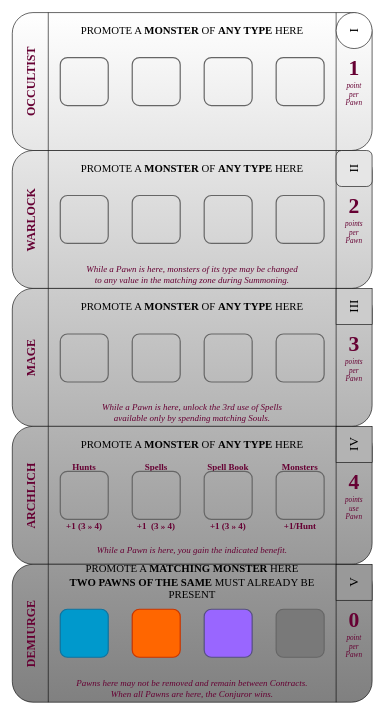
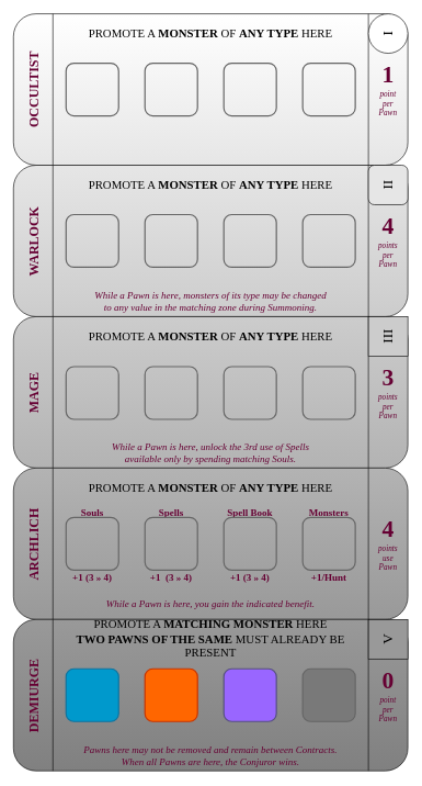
  <mxCell id="0" />
  <mxCell id="1" parent="0" />
  <mxCell id="2" value="" style="shape=process;whiteSpace=wrap;html=1;backgroundOutline=1;rounded=1;gradientColor=#E6E6E6;fillColor=#FFFFFF;strokeColor=default;" parent="1" vertex="1"><mxGeometry x="20" y="20" width="600" height="230" as="geometry" /></mxCell>
  <mxCell id="3" value="" style="shape=process;whiteSpace=wrap;html=1;backgroundOutline=1;rounded=1;gradientColor=#CCCCCC;fillColor=#E6E6E6;strokeColor=default;" parent="1" vertex="1"><mxGeometry x="20" y="250" width="600" height="230" as="geometry" /></mxCell>
  <mxCell id="4" value="" style="shape=process;whiteSpace=wrap;html=1;backgroundOutline=1;rounded=1;fillColor=#CCCCCC;gradientColor=#B3B3B3;strokeColor=default;" parent="1" vertex="1"><mxGeometry x="20" y="480" width="600" height="230" as="geometry" /></mxCell>
  <mxCell id="5" value="" style="shape=process;whiteSpace=wrap;html=1;backgroundOutline=1;fillColor=#B3B3B3;strokeColor=default;rounded=1;gradientColor=#999999;" parent="1" vertex="1"><mxGeometry x="20" y="710" width="600" height="230" as="geometry" /></mxCell>
  <mxCell id="6" value="" style="shape=process;whiteSpace=wrap;html=1;backgroundOutline=1;rounded=1;fillColor=#999999;gradientColor=#808080;strokeColor=default;" parent="1" vertex="1"><mxGeometry x="20" y="940" width="600" height="230" as="geometry" /></mxCell>
  <mxCell id="7" value="&lt;font style=&quot;font-size: 20px;&quot;&gt;ARCHLICH&lt;br style=&quot;font-size: 20px;&quot;&gt;&lt;/font&gt;" style="text;html=1;strokeColor=none;fillColor=none;align=center;verticalAlign=middle;whiteSpace=wrap;horizontal=0;fontStyle=1;rounded=0;fontColor=#660033;fontFamily=Gentium Book Basic;fontSource=https%3A%2F%2Ffonts.googleapis.com%2Fcss%3Ffamily%3DGentium%2BBook%2BBasic;fontSize=20;" parent="1" vertex="1"><mxGeometry x="20" y="711" width="60" height="230" as="geometry" /></mxCell>
  <mxCell id="8" value="&lt;font style=&quot;font-size: 22px;&quot;&gt;I&lt;/font&gt;" style="ellipse;whiteSpace=wrap;html=1;aspect=fixed;labelBackgroundColor=none;labelBorderColor=none;fontSize=22;fontColor=#000000;fillColor=#FFFFFF;gradientColor=none;verticalAlign=middle;horizontal=0;fontFamily=Luxurious Roman;fontSource=https%3A%2F%2Ffonts.googleapis.com%2Fcss%3Ffamily%3DLuxurious%2BRoman;fontStyle=0;" parent="1" vertex="1"><mxGeometry x="560" y="20" width="60" height="60" as="geometry" /></mxCell>
  <mxCell id="9" value="&lt;font style=&quot;font-size: 20px&quot;&gt;WARLOCK&lt;br style=&quot;font-size: 20px&quot;&gt;&lt;/font&gt;" style="text;html=1;strokeColor=none;fillColor=none;align=center;verticalAlign=middle;whiteSpace=wrap;horizontal=0;fontStyle=1;rounded=0;fontColor=#660033;fontFamily=Gentium Book Basic;fontSource=https%3A%2F%2Ffonts.googleapis.com%2Fcss%3Ffamily%3DGentium%2BBook%2BBasic;fontSize=20;" parent="1" vertex="1"><mxGeometry x="20" y="251" width="60" height="230" as="geometry" /></mxCell>
  <mxCell id="10" value="&lt;font style=&quot;font-size: 15px&quot;&gt;+&lt;font face=&quot;Luxurious Roman&quot; data-font-src=&quot;https://fonts.googleapis.com/css?family=Luxurious+Roman&quot;&gt;1&lt;/font&gt;&amp;nbsp; (3 » 4)&lt;/font&gt;" style="text;html=1;strokeColor=none;fillColor=none;align=center;verticalAlign=middle;whiteSpace=wrap;rounded=0;fontSize=15;spacingLeft=6;spacingRight=6;fontFamily=Gentium Book Basic;fontSource=https%3A%2F%2Ffonts.googleapis.com%2Fcss%3Ffamily%3DGentium%2BBook%2BBasic;fontStyle=1;fontColor=#660033;" parent="1" vertex="1"><mxGeometry x="215" y="865" width="90" height="20" as="geometry" /></mxCell>
  <mxCell id="11" value="&lt;font color=&quot;#660033&quot; style=&quot;font-size: 15px;&quot;&gt;While a Pawn is here, monsters of its type may be&amp;nbsp;changed&lt;br&gt;to any value in the matching zone during Summoning.&lt;/font&gt;" style="text;html=1;strokeColor=none;fillColor=none;align=center;verticalAlign=middle;whiteSpace=wrap;rounded=0;fontSize=15;spacingLeft=3;spacingRight=3;fontFamily=Georgia;fontStyle=2;" parent="1" vertex="1"><mxGeometry x="80" y="441" width="480" height="30" as="geometry" /></mxCell>
  <mxCell id="12" value="&lt;font color=&quot;#660033&quot;&gt;While a Pawn is here, you gain the indicated benefit.&lt;/font&gt;" style="text;html=1;strokeColor=none;fillColor=none;align=center;verticalAlign=middle;whiteSpace=wrap;rounded=0;fontSize=15;spacingLeft=3;spacingRight=3;fontFamily=Georgia;fontStyle=2" parent="1" vertex="1"><mxGeometry x="80" y="901" width="480" height="30" as="geometry" /></mxCell>
  <mxCell id="13" value="&lt;font style=&quot;font-size: 20px;&quot;&gt;MAGE&lt;br style=&quot;font-size: 20px;&quot;&gt;&lt;/font&gt;" style="text;html=1;strokeColor=none;fillColor=none;align=center;verticalAlign=middle;whiteSpace=wrap;horizontal=0;fontStyle=1;rounded=0;fontColor=#660033;fontFamily=Gentium Book Basic;fontSource=https%3A%2F%2Ffonts.googleapis.com%2Fcss%3Ffamily%3DGentium%2BBook%2BBasic;fontSize=20;" parent="1" vertex="1"><mxGeometry x="20" y="481" width="60" height="230" as="geometry" /></mxCell>
  <mxCell id="14" value="&lt;span&gt;&lt;font style=&quot;font-size: 36px&quot; face=&quot;Luxurious Roman&quot; data-font-src=&quot;https://fonts.googleapis.com/css?family=Luxurious+Roman&quot;&gt;&lt;b&gt;3&lt;/b&gt;&lt;/font&gt;&lt;br&gt;&lt;i&gt;points&lt;br&gt;per&lt;br&gt;Pawn&lt;/i&gt;&lt;br&gt;&lt;/span&gt;" style="text;html=1;strokeColor=none;fillColor=none;align=center;verticalAlign=middle;whiteSpace=wrap;rounded=0;fontSize=12;fontColor=#660033;labelBackgroundColor=none;fontFamily=Georgia;" parent="1" vertex="1"><mxGeometry x="560" y="480" width="60" height="230" as="geometry" /></mxCell>
- <mxCell id="15" value="&lt;span&gt;&lt;font style=&quot;font-size: 36px&quot; face=&quot;Luxurious Roman&quot; data-font-src=&quot;https://fonts.googleapis.com/css?family=Luxurious+Roman&quot;&gt;&lt;b&gt;2&lt;/b&gt;&lt;/font&gt;&lt;br&gt;&lt;i&gt;points&lt;br&gt;per&lt;br&gt;Pawn&lt;/i&gt;&lt;br&gt;&lt;/span&gt;" style="text;html=1;strokeColor=none;fillColor=none;align=center;verticalAlign=middle;whiteSpace=wrap;rounded=0;fontSize=12;fontColor=#660033;labelBackgroundColor=none;fontFamily=Georgia;" parent="1" vertex="1"><mxGeometry x="560" y="250" width="60" height="230" as="geometry" /></mxCell>
+ <mxCell id="15" value="&lt;span&gt;&lt;font style=&quot;font-size: 36px&quot; face=&quot;Luxurious Roman&quot; data-font-src=&quot;https://fonts.googleapis.com/css?family=Luxurious+Roman&quot;&gt;&lt;b&gt;4&lt;/b&gt;&lt;/font&gt;&lt;br&gt;&lt;i&gt;points&lt;br&gt;per&lt;br&gt;Pawn&lt;/i&gt;&lt;br&gt;&lt;/span&gt;" style="text;html=1;strokeColor=none;fillColor=none;align=center;verticalAlign=middle;whiteSpace=wrap;rounded=0;fontSize=12;fontColor=#660033;labelBackgroundColor=none;fontFamily=Georgia;" parent="1" vertex="1"><mxGeometry x="560" y="250" width="60" height="230" as="geometry" /></mxCell>
  <mxCell id="16" value="&lt;span&gt;&lt;span style=&quot;font-size: 36px&quot;&gt;&lt;b&gt;&lt;font face=&quot;Luxurious Roman&quot; data-font-src=&quot;https://fonts.googleapis.com/css?family=Luxurious+Roman&quot;&gt;4&lt;/font&gt;&lt;/b&gt;&lt;/span&gt;&lt;br&gt;&lt;i&gt;points&lt;br&gt;use&lt;br&gt;Pawn&lt;/i&gt;&lt;br&gt;&lt;/span&gt;" style="text;html=1;strokeColor=none;fillColor=none;align=center;verticalAlign=middle;whiteSpace=wrap;rounded=0;fontSize=12;fontColor=#660033;labelBackgroundColor=none;fontFamily=Georgia;" parent="1" vertex="1"><mxGeometry x="560" y="710" width="60" height="230" as="geometry" /></mxCell>
  <mxCell id="17" value="V" style="whiteSpace=wrap;html=1;aspect=fixed;labelBackgroundColor=none;labelBorderColor=none;fontSize=22;fontColor=#000000;fillColor=#999999;gradientColor=none;verticalAlign=middle;horizontal=0;fontFamily=Luxurious Roman;fontSource=https%3A%2F%2Ffonts.googleapis.com%2Fcss%3Ffamily%3DLuxurious%2BRoman;fontStyle=0" parent="1" vertex="1"><mxGeometry x="560" y="940" width="60" height="60" as="geometry" /></mxCell>
  <mxCell id="18" value="&lt;font style=&quot;font-size: 22px;&quot;&gt;II&lt;br style=&quot;font-size: 22px;&quot;&gt;&lt;/font&gt;" style="whiteSpace=wrap;html=1;aspect=fixed;labelBackgroundColor=none;labelBorderColor=none;fontSize=22;fontColor=#000000;fillColor=#E6E6E6;gradientColor=none;verticalAlign=middle;horizontal=0;fontFamily=Luxurious Roman;fontSource=https%3A%2F%2Ffonts.googleapis.com%2Fcss%3Ffamily%3DLuxurious%2BRoman;fontStyle=0;rounded=1;" parent="1" vertex="1"><mxGeometry x="560" y="250" width="60" height="60" as="geometry" /></mxCell>
  <mxCell id="19" value="&lt;font style=&quot;font-size: 22px&quot;&gt;III&lt;br style=&quot;font-size: 22px&quot;&gt;&lt;/font&gt;" style="whiteSpace=wrap;html=1;aspect=fixed;labelBackgroundColor=none;labelBorderColor=none;fontSize=22;fontColor=#000000;fillColor=#CCCCCC;gradientColor=none;verticalAlign=middle;horizontal=0;fontFamily=Luxurious Roman;fontSource=https%3A%2F%2Ffonts.googleapis.com%2Fcss%3Ffamily%3DLuxurious%2BRoman;fontStyle=0" parent="1" vertex="1"><mxGeometry x="560" y="480" width="60" height="60" as="geometry" /></mxCell>
- <mxCell id="20" value="&lt;font style=&quot;font-size: 22px;&quot;&gt;&lt;font style=&quot;font-size: 22px;&quot;&gt;IV&lt;/font&gt;&lt;br style=&quot;font-size: 22px;&quot;&gt;&lt;/font&gt;" style="whiteSpace=wrap;html=1;aspect=fixed;labelBackgroundColor=none;labelBorderColor=none;fontSize=22;fontColor=#000000;fillColor=#B3B3B3;gradientColor=none;verticalAlign=middle;horizontal=0;fontFamily=Luxurious Roman;fontSource=https%3A%2F%2Ffonts.googleapis.com%2Fcss%3Ffamily%3DLuxurious%2BRoman;fontStyle=0" parent="1" vertex="1"><mxGeometry x="560" y="710" width="60" height="60" as="geometry" /></mxCell>
  <mxCell id="21" value="&lt;span&gt;&lt;span style=&quot;font-size: 36px&quot;&gt;&lt;b&gt;&lt;font face=&quot;Luxurious Roman&quot; data-font-src=&quot;https://fonts.googleapis.com/css?family=Luxurious+Roman&quot;&gt;1&lt;/font&gt;&lt;/b&gt;&lt;/span&gt;&lt;br&gt;&lt;i&gt;point&lt;br&gt;per&lt;br&gt;Pawn&lt;/i&gt;&lt;br&gt;&lt;/span&gt;" style="text;html=1;strokeColor=none;fillColor=none;align=center;verticalAlign=middle;whiteSpace=wrap;rounded=0;fontSize=12;fontColor=#660033;labelBackgroundColor=none;fontFamily=Georgia;" parent="1" vertex="1"><mxGeometry x="560" y="20" width="60" height="230" as="geometry" /></mxCell>
  <mxCell id="22" value="&lt;span style=&quot;font-size: 18px&quot;&gt;PROMOTE A &lt;b&gt;MONSTER&amp;nbsp;&lt;/b&gt;OF &lt;b style=&quot;font-size: 18px&quot;&gt;ANY TYPE&amp;nbsp;&lt;/b&gt;HERE&lt;br style=&quot;font-size: 18px&quot;&gt;&lt;/span&gt;" style="text;html=1;strokeColor=none;fillColor=none;align=center;verticalAlign=middle;whiteSpace=wrap;rounded=1;fontFamily=Gentium Book Basic;fontStyle=0;fontSize=18;fontSource=https%3A%2F%2Ffonts.googleapis.com%2Fcss%3Ffamily%3DGentium%2BBook%2BBasic;" parent="1" vertex="1"><mxGeometry x="80" y="35" width="480" height="30" as="geometry" /></mxCell>
  <mxCell id="23" value="&lt;span style=&quot;font-size: 18px&quot;&gt;PROMOTE A &lt;b&gt;MATCHING&lt;/b&gt;&amp;nbsp;&lt;span style=&quot;font-size: 18px;&quot;&gt;&lt;b&gt;MONSTER&lt;/b&gt;&lt;/span&gt;&amp;nbsp;HERE&lt;br&gt;&lt;b&gt;TWO PAWNS&amp;nbsp;OF THE SAME&lt;/b&gt; MUST ALREADY BE PRESENT&lt;br style=&quot;font-size: 18px&quot;&gt;&lt;/span&gt;" style="text;html=1;strokeColor=none;fillColor=none;align=center;verticalAlign=middle;whiteSpace=wrap;rounded=1;fontFamily=Gentium Book Basic;fontStyle=0;fontSize=18;fontSource=https%3A%2F%2Ffonts.googleapis.com%2Fcss%3Ffamily%3DGentium%2BBook%2BBasic;" parent="1" vertex="1"><mxGeometry x="80" y="955" width="480" height="30" as="geometry" /></mxCell>
  <mxCell id="24" value="&lt;font color=&quot;#660033&quot; style=&quot;font-size: 15px;&quot;&gt;While a Pawn is here, unlock the 3rd use of Spells&lt;br&gt;available only by spending matching&amp;nbsp;Souls.&lt;/font&gt;" style="text;html=1;strokeColor=none;fillColor=none;align=center;verticalAlign=middle;whiteSpace=wrap;rounded=0;fontSize=15;spacingLeft=3;spacingRight=3;fontFamily=Georgia;fontStyle=2;" parent="1" vertex="1"><mxGeometry x="80" y="671" width="480" height="30" as="geometry" /></mxCell>
  <mxCell id="25" value="&lt;span&gt;&lt;span style=&quot;font-size: 36px&quot;&gt;&lt;b&gt;&lt;font face=&quot;Luxurious Roman&quot; data-font-src=&quot;https://fonts.googleapis.com/css?family=Luxurious+Roman&quot;&gt;0&lt;/font&gt;&lt;/b&gt;&lt;/span&gt;&lt;br&gt;&lt;i&gt;point&lt;br&gt;per&lt;br&gt;Pawn&lt;/i&gt;&lt;br&gt;&lt;/span&gt;" style="text;html=1;strokeColor=none;fillColor=none;align=center;verticalAlign=middle;whiteSpace=wrap;rounded=0;fontSize=12;fontColor=#660033;labelBackgroundColor=none;fontFamily=Georgia;" parent="1" vertex="1"><mxGeometry x="560" y="940" width="60" height="230" as="geometry" /></mxCell>
  <mxCell id="26" value="&lt;font color=&quot;#660033&quot;&gt;Pawns here may not be removed and remain between Contracts.&lt;br&gt;When all Pawns are here, the Conjuror wins.&lt;/font&gt;" style="text;html=1;strokeColor=none;fillColor=none;align=center;verticalAlign=middle;whiteSpace=wrap;rounded=0;fontSize=15;spacingLeft=3;spacingRight=3;fontFamily=Georgia;fontStyle=2" parent="1" vertex="1"><mxGeometry x="80" y="1131" width="480" height="30" as="geometry" /></mxCell>
  <mxCell id="27" value="&lt;font style=&quot;font-size: 20px;&quot;&gt;DEMIURGE&lt;br style=&quot;font-size: 20px;&quot;&gt;&lt;/font&gt;" style="text;html=1;strokeColor=none;fillColor=none;align=center;verticalAlign=middle;whiteSpace=wrap;horizontal=0;fontStyle=1;rounded=0;fontColor=#660033;fontFamily=Gentium Book Basic;fontSource=https%3A%2F%2Ffonts.googleapis.com%2Fcss%3Ffamily%3DGentium%2BBook%2BBasic;fontSize=20;" parent="1" vertex="1"><mxGeometry x="20" y="941" width="60" height="230" as="geometry" /></mxCell>
  <mxCell id="28" value="&lt;font&gt;+&lt;font style=&quot;&quot; face=&quot;Luxurious Roman&quot; data-font-src=&quot;https://fonts.googleapis.com/css?family=Luxurious+Roman&quot;&gt;1&lt;/font&gt;&amp;nbsp;(3 » 4)&lt;/font&gt;" style="text;html=1;strokeColor=none;fillColor=none;align=center;verticalAlign=middle;whiteSpace=wrap;rounded=0;fontSize=15;spacingLeft=6;spacingRight=6;fontFamily=Gentium Book Basic;fontSource=https%3A%2F%2Ffonts.googleapis.com%2Fcss%3Ffamily%3DGentium%2BBook%2BBasic;fontStyle=1;fontColor=#660033;" parent="1" vertex="1"><mxGeometry x="335" y="865" width="90" height="20" as="geometry" /></mxCell>
- <mxCell id="29" value="&lt;font&gt;Hunts&lt;/font&gt;" style="text;html=1;strokeColor=none;fillColor=none;align=center;verticalAlign=middle;whiteSpace=wrap;rounded=0;fontSize=15;spacingLeft=6;spacingRight=6;fontFamily=Gentium Book Basic;fontSource=https%3A%2F%2Ffonts.googleapis.com%2Fcss%3Ffamily%3DGentium%2BBook%2BBasic;fontStyle=1;fontColor=#660033;" parent="1" vertex="1"><mxGeometry x="95" y="769" width="90" height="16" as="geometry" /></mxCell>
+ <mxCell id="29" value="&lt;font&gt;Souls&lt;/font&gt;" style="text;html=1;strokeColor=none;fillColor=none;align=center;verticalAlign=middle;whiteSpace=wrap;rounded=0;fontSize=15;spacingLeft=6;spacingRight=6;fontFamily=Gentium Book Basic;fontSource=https%3A%2F%2Ffonts.googleapis.com%2Fcss%3Ffamily%3DGentium%2BBook%2BBasic;fontStyle=1;fontColor=#660033;" parent="1" vertex="1"><mxGeometry x="95" y="769" width="90" height="16" as="geometry" /></mxCell>
  <mxCell id="30" value="&lt;font&gt;&lt;font data-font-src=&quot;https://fonts.googleapis.com/css?family=Luxurious+Roman&quot;&gt;+&lt;/font&gt;&lt;font data-font-src=&quot;https://fonts.googleapis.com/css?family=Luxurious+Roman&quot; face=&quot;Luxurious Roman&quot;&gt;1/Hunt&lt;/font&gt;&lt;/font&gt;" style="text;html=1;strokeColor=none;fillColor=none;align=center;verticalAlign=middle;whiteSpace=wrap;rounded=0;fontSize=15;spacingLeft=6;spacingRight=6;fontFamily=Gentium Book Basic;fontSource=https%3A%2F%2Ffonts.googleapis.com%2Fcss%3Ffamily%3DGentium%2BBook%2BBasic;fontStyle=1;fontColor=#660033;" parent="1" vertex="1"><mxGeometry x="455" y="865" width="90" height="20" as="geometry" /></mxCell>
  <mxCell id="31" value="&lt;font&gt;Spell Book&lt;/font&gt;" style="text;html=1;strokeColor=none;fillColor=none;align=center;verticalAlign=middle;whiteSpace=wrap;rounded=0;fontSize=15;spacingLeft=6;spacingRight=6;fontFamily=Gentium Book Basic;fontSource=https%3A%2F%2Ffonts.googleapis.com%2Fcss%3Ffamily%3DGentium%2BBook%2BBasic;fontStyle=1;fontColor=#660033;" parent="1" vertex="1"><mxGeometry x="335" y="769" width="90" height="16" as="geometry" /></mxCell>
  <mxCell id="32" value="&lt;font&gt;Spells&lt;/font&gt;" style="text;html=1;strokeColor=none;fillColor=none;align=center;verticalAlign=middle;whiteSpace=wrap;rounded=0;fontSize=15;spacingLeft=6;spacingRight=6;fontFamily=Gentium Book Basic;fontSource=https%3A%2F%2Ffonts.googleapis.com%2Fcss%3Ffamily%3DGentium%2BBook%2BBasic;fontStyle=1;fontColor=#660033;" parent="1" vertex="1"><mxGeometry x="215" y="769" width="90" height="16" as="geometry" /></mxCell>
  <mxCell id="33" value="Monsters" style="text;html=1;strokeColor=none;fillColor=none;align=center;verticalAlign=middle;whiteSpace=wrap;rounded=0;fontSize=15;spacingLeft=6;spacingRight=6;fontFamily=Gentium Book Basic;fontSource=https%3A%2F%2Ffonts.googleapis.com%2Fcss%3Ffamily%3DGentium%2BBook%2BBasic;fontStyle=1;fontColor=#660033;" parent="1" vertex="1"><mxGeometry x="455" y="769" width="90" height="16" as="geometry" /></mxCell>
  <mxCell id="34" value="&lt;font&gt;+1 (3 » 4)&lt;/font&gt;" style="text;html=1;strokeColor=none;fillColor=none;align=center;verticalAlign=middle;whiteSpace=wrap;rounded=0;fontSize=15;spacingLeft=6;spacingRight=6;fontFamily=Gentium Book Basic;fontSource=https%3A%2F%2Ffonts.googleapis.com%2Fcss%3Ffamily%3DGentium%2BBook%2BBasic;fontStyle=1;fontColor=#660033;" parent="1" vertex="1"><mxGeometry x="95" y="865" width="90" height="20" as="geometry" /></mxCell>
  <mxCell id="35" value="&lt;span style=&quot;font-size: 18px&quot;&gt;PROMOTE A &lt;b&gt;MONSTER&amp;nbsp;&lt;/b&gt;OF &lt;b style=&quot;font-size: 18px&quot;&gt;ANY TYPE&amp;nbsp;&lt;/b&gt;HERE&lt;br style=&quot;font-size: 18px&quot;&gt;&lt;/span&gt;" style="text;html=1;strokeColor=none;fillColor=none;align=center;verticalAlign=middle;whiteSpace=wrap;rounded=1;fontFamily=Gentium Book Basic;fontStyle=0;fontSize=18;fontSource=https%3A%2F%2Ffonts.googleapis.com%2Fcss%3Ffamily%3DGentium%2BBook%2BBasic;" vertex="1" parent="1"><mxGeometry x="80" y="265" width="480" height="30" as="geometry" /></mxCell>
  <mxCell id="36" value="&lt;span style=&quot;font-size: 18px&quot;&gt;PROMOTE A &lt;b&gt;MONSTER&amp;nbsp;&lt;/b&gt;OF &lt;b style=&quot;font-size: 18px&quot;&gt;ANY TYPE&amp;nbsp;&lt;/b&gt;HERE&lt;br style=&quot;font-size: 18px&quot;&gt;&lt;/span&gt;" style="text;html=1;strokeColor=none;fillColor=none;align=center;verticalAlign=middle;whiteSpace=wrap;rounded=1;fontFamily=Gentium Book Basic;fontStyle=0;fontSize=18;fontSource=https%3A%2F%2Ffonts.googleapis.com%2Fcss%3Ffamily%3DGentium%2BBook%2BBasic;" vertex="1" parent="1"><mxGeometry x="80" y="495" width="480" height="30" as="geometry" /></mxCell>
  <mxCell id="37" value="&lt;span style=&quot;font-size: 18px&quot;&gt;PROMOTE A &lt;b&gt;MONSTER&amp;nbsp;&lt;/b&gt;OF &lt;b style=&quot;font-size: 18px&quot;&gt;ANY TYPE&amp;nbsp;&lt;/b&gt;HERE&lt;br style=&quot;font-size: 18px&quot;&gt;&lt;/span&gt;" style="text;html=1;strokeColor=none;fillColor=none;align=center;verticalAlign=middle;whiteSpace=wrap;rounded=1;fontFamily=Gentium Book Basic;fontStyle=0;fontSize=18;fontSource=https%3A%2F%2Ffonts.googleapis.com%2Fcss%3Ffamily%3DGentium%2BBook%2BBasic;" vertex="1" parent="1"><mxGeometry x="80" y="725" width="480" height="30" as="geometry" /></mxCell>
  <mxCell id="38" value="" style="rounded=1;whiteSpace=wrap;html=1;aspect=fixed;fillColor=none;strokeColor=#666666;rounded=1;strokeWidth=2;" vertex="1" parent="1"><mxGeometry x="340" y="556" width="80" height="80" as="geometry" /></mxCell>
  <mxCell id="39" value="" style="rounded=1;whiteSpace=wrap;html=1;aspect=fixed;fillColor=none;strokeColor=#666666;rounded=1;strokeWidth=2;" vertex="1" parent="1"><mxGeometry x="460" y="556" width="80" height="80" as="geometry" /></mxCell>
  <mxCell id="40" value="" style="rounded=1;whiteSpace=wrap;html=1;aspect=fixed;fillColor=none;strokeColor=#666666;rounded=1;strokeWidth=2;" vertex="1" parent="1"><mxGeometry x="220" y="556" width="80" height="80" as="geometry" /></mxCell>
  <mxCell id="41" value="" style="rounded=1;whiteSpace=wrap;html=1;aspect=fixed;fillColor=none;strokeColor=#666666;rounded=1;fontColor=#0E8088;fontFamily=Gentium Book Basic;fontSize=14;fontSource=https%3A%2F%2Ffonts.googleapis.com%2Fcss%3Ffamily%3DGentium%2BBook%2BBasic;fontStyle=0;verticalAlign=middle;strokeWidth=2;" vertex="1" parent="1"><mxGeometry x="100" y="556" width="80" height="80" as="geometry" /></mxCell>
  <mxCell id="42" value="" style="whiteSpace=wrap;html=1;aspect=fixed;strokeColor=#C73500;fillColor=#FF6600;rounded=1;strokeWidth=2;fontColor=#000000;" vertex="1" parent="1"><mxGeometry x="220" y="1015" width="80" height="80" as="geometry" /></mxCell>
  <mxCell id="43" value="" style="whiteSpace=wrap;html=1;aspect=fixed;rounded=1;strokeColor=#666666;fillColor=#797979;gradientColor=none;strokeWidth=2;" vertex="1" parent="1"><mxGeometry x="460" y="1015" width="80" height="80" as="geometry" /></mxCell>
  <mxCell id="44" value="" style="whiteSpace=wrap;html=1;aspect=fixed;rounded=1;strokeColor=#56517e;fillColor=#9966FF;strokeWidth=2;" vertex="1" parent="1"><mxGeometry x="340" y="1015" width="80" height="80" as="geometry" /></mxCell>
  <mxCell id="45" value="" style="whiteSpace=wrap;html=1;aspect=fixed;rounded=1;strokeColor=#10739e;fillColor=#0099CC;strokeWidth=2;" vertex="1" parent="1"><mxGeometry x="100" y="1015" width="80" height="80" as="geometry" /></mxCell>
  <mxCell id="46" value="" style="rounded=1;whiteSpace=wrap;html=1;aspect=fixed;fillColor=none;strokeColor=#666666;rounded=1;strokeWidth=2;" vertex="1" parent="1"><mxGeometry x="340" y="785" width="80" height="80" as="geometry" /></mxCell>
  <mxCell id="47" value="" style="rounded=1;whiteSpace=wrap;html=1;aspect=fixed;fillColor=none;strokeColor=#666666;rounded=1;strokeWidth=2;" vertex="1" parent="1"><mxGeometry x="460" y="785" width="80" height="80" as="geometry" /></mxCell>
  <mxCell id="48" value="" style="rounded=1;whiteSpace=wrap;html=1;aspect=fixed;fillColor=none;strokeColor=#666666;rounded=1;strokeWidth=2;" vertex="1" parent="1"><mxGeometry x="220" y="785" width="80" height="80" as="geometry" /></mxCell>
  <mxCell id="49" value="" style="rounded=1;whiteSpace=wrap;html=1;aspect=fixed;fillColor=none;strokeColor=#666666;rounded=1;fontColor=#0E8088;fontFamily=Gentium Book Basic;fontSize=14;fontSource=https%3A%2F%2Ffonts.googleapis.com%2Fcss%3Ffamily%3DGentium%2BBook%2BBasic;fontStyle=0;verticalAlign=middle;strokeWidth=2;" vertex="1" parent="1"><mxGeometry x="100" y="785" width="80" height="80" as="geometry" /></mxCell>
  <mxCell id="50" value="" style="rounded=1;whiteSpace=wrap;html=1;aspect=fixed;fillColor=none;strokeColor=#666666;rounded=1;strokeWidth=2;" vertex="1" parent="1"><mxGeometry x="340" y="325" width="80" height="80" as="geometry" /></mxCell>
  <mxCell id="51" value="" style="rounded=1;whiteSpace=wrap;html=1;aspect=fixed;fillColor=none;strokeColor=#666666;rounded=1;strokeWidth=2;" vertex="1" parent="1"><mxGeometry x="460" y="325" width="80" height="80" as="geometry" /></mxCell>
  <mxCell id="52" value="" style="rounded=1;whiteSpace=wrap;html=1;aspect=fixed;fillColor=none;strokeColor=#666666;rounded=1;strokeWidth=2;" vertex="1" parent="1"><mxGeometry x="220" y="325" width="80" height="80" as="geometry" /></mxCell>
  <mxCell id="53" value="" style="rounded=1;whiteSpace=wrap;html=1;aspect=fixed;fillColor=none;strokeColor=#666666;rounded=1;fontColor=#0E8088;fontFamily=Gentium Book Basic;fontSize=14;fontSource=https%3A%2F%2Ffonts.googleapis.com%2Fcss%3Ffamily%3DGentium%2BBook%2BBasic;fontStyle=0;verticalAlign=middle;strokeWidth=2;" vertex="1" parent="1"><mxGeometry x="100" y="325" width="80" height="80" as="geometry" /></mxCell>
  <mxCell id="54" value="" style="rounded=1;whiteSpace=wrap;html=1;aspect=fixed;fillColor=none;strokeColor=#666666;rounded=1;strokeWidth=2;" vertex="1" parent="1"><mxGeometry x="340" y="95" width="80" height="80" as="geometry" /></mxCell>
  <mxCell id="55" value="" style="rounded=1;whiteSpace=wrap;html=1;aspect=fixed;fillColor=none;strokeColor=#666666;rounded=1;strokeWidth=2;" vertex="1" parent="1"><mxGeometry x="460" y="95" width="80" height="80" as="geometry" /></mxCell>
  <mxCell id="56" value="" style="rounded=1;whiteSpace=wrap;html=1;aspect=fixed;fillColor=none;strokeColor=#666666;rounded=1;strokeWidth=2;" vertex="1" parent="1"><mxGeometry x="220" y="95" width="80" height="80" as="geometry" /></mxCell>
  <mxCell id="57" value="" style="rounded=1;whiteSpace=wrap;html=1;aspect=fixed;fillColor=none;strokeColor=#666666;rounded=1;fontColor=#0E8088;fontFamily=Gentium Book Basic;fontSize=14;fontSource=https%3A%2F%2Ffonts.googleapis.com%2Fcss%3Ffamily%3DGentium%2BBook%2BBasic;fontStyle=0;verticalAlign=middle;strokeWidth=2;" vertex="1" parent="1"><mxGeometry x="100" y="95" width="80" height="80" as="geometry" /></mxCell>
  <mxCell id="58" value="&lt;font style=&quot;font-size: 20px&quot;&gt;OCCULTIST&lt;br style=&quot;font-size: 20px&quot;&gt;&lt;/font&gt;" style="text;html=1;strokeColor=none;fillColor=none;align=center;verticalAlign=middle;whiteSpace=wrap;horizontal=0;fontStyle=1;rounded=0;fontColor=#660033;fontFamily=Gentium Book Basic;fontSource=https%3A%2F%2Ffonts.googleapis.com%2Fcss%3Ffamily%3DGentium%2BBook%2BBasic;fontSize=20;" vertex="1" parent="1"><mxGeometry x="20" y="20" width="60" height="230" as="geometry" /></mxCell>
